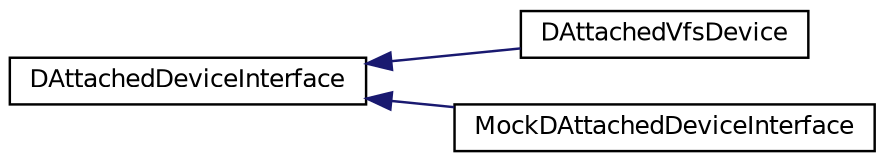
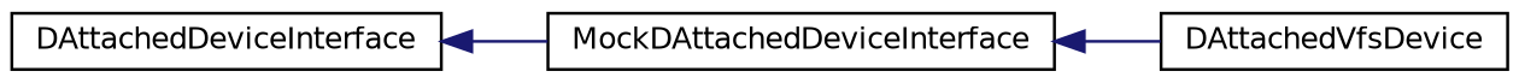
  digraph {
    rankdir=LR
    node [color=black fillcolor=white fontname=Helvetica fontsize=10 shape=record style=filled]
    edge [color=midnightblue dir=back fontname=Helvetica fontsize=10 labelfontname=Helvetica labelfontsize=10 style=solid]
    n1 [height=0.2 label=DAttachedDeviceInterface width=0.4]
    n2 [height=0.2 label=DAttachedVfsDevice width=0.4]
    n3 [height=0.2 label=MockDAttachedDeviceInterface width=0.4]
-   n1 -> n2
+   n3 -> n2
    n1 -> n3
  }
